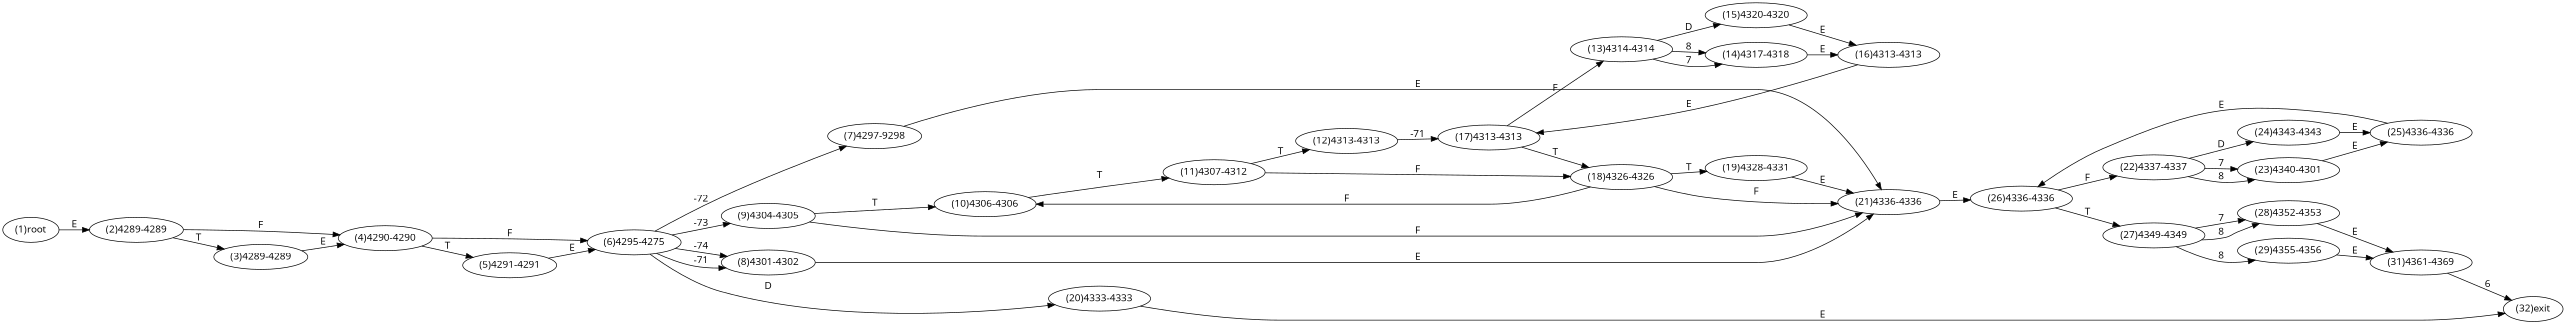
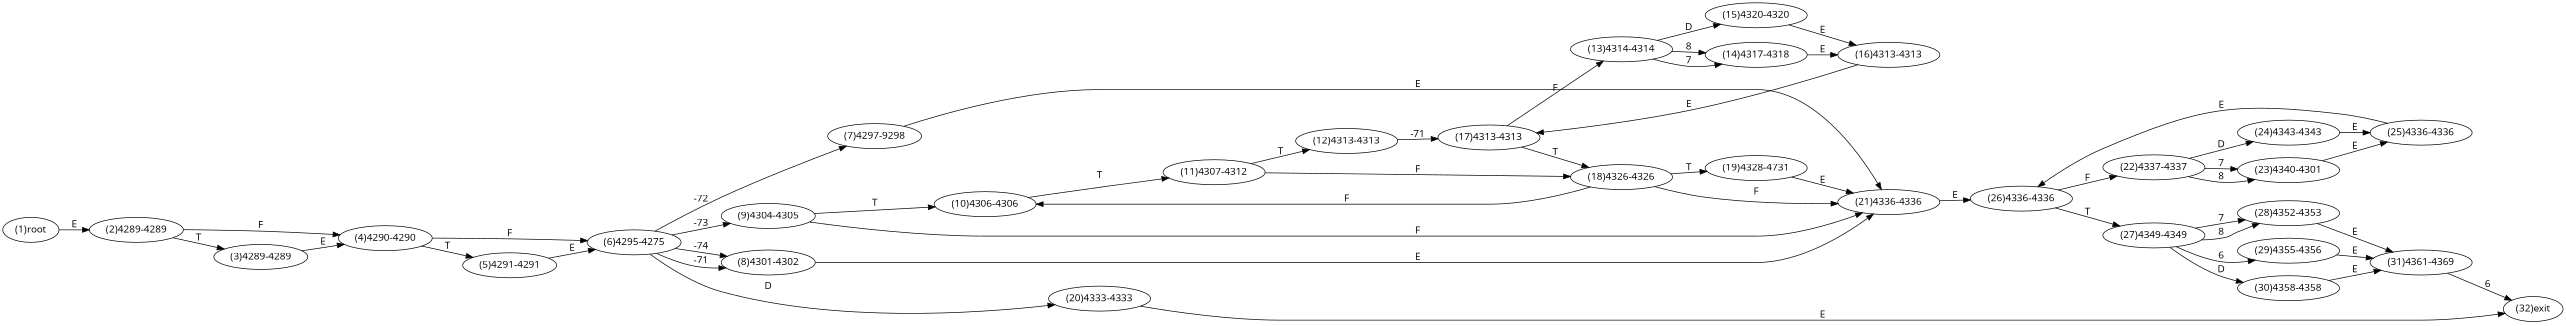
  digraph {
    fontname="Open Sans"
    rankdir=LR
    node [fontname="Open Sans"]
    edge [fontname="Open Sans"]
    n1 [label="(1)root"]
    n2 [label="(2)4289-4289"]
    n3 [label="(3)4289-4289"]
    n4 [label="(4)4290-4290"]
    n5 [label="(5)4291-4291"]
    n6 [label="(6)4295-4275"]
    n7 [label="(7)4297-9298"]
    n8 [label="(8)4301-4302"]
    n9 [label="(9)4304-4305"]
    n10 [label="(20)4333-4333"]
    n11 [label="(21)4336-4336"]
    n12 [label="(10)4306-4306"]
    n13 [label="(32)exit"]
    n14 [label="(26)4336-4336"]
    n15 [label="(11)4307-4312"]
    n16 [label="(18)4326-4326"]
    n17 [label="(12)4313-4313"]
-   n18 [label="(19)4328-4331"]
+   n18 [label="(19)4328-4731"]
    n19 [label="(17)4313-4313"]
    n20 [label="(13)4314-4314"]
    n21 [label="(14)4317-4318"]
    n22 [label="(15)4320-4320"]
    n23 [label="(16)4313-4313"]
    n24 [label="(22)4337-4337"]
    n25 [label="(27)4349-4349"]
    n26 [label="(23)4340-4301"]
    n27 [label="(25)4336-4336"]
    n28 [label="(24)4343-4343"]
    n29 [label="(29)4355-4356"]
    n30 [label="(28)4352-4353"]
+   n31 [label="(30)4358-4358"]
    n32 [label="(31)4361-4369"]
    n1 -> n2 [label=E]
    n2 -> n3 [label=T]
    n2 -> n4 [label=F]
    n3 -> n4 [label=E]
    n4 -> n5 [label=T]
    n4 -> n6 [label=F]
    n5 -> n6 [label=E]
    n6 -> n7 [label=-72]
    n6 -> n8 [label=-74]
    n6 -> n8 [label=-71]
    n6 -> n9 [label=-73]
    n6 -> n10 [label=D]
    n7 -> n11 [label=E]
    n8 -> n11 [label=E]
    n9 -> n11 [label=F]
    n9 -> n12 [label=T]
    n10 -> n13 [label=E]
    n11 -> n14 [label=E]
    n12 -> n15 [label=T]
    n14 -> n24 [label=F]
    n14 -> n25 [label=T]
    n15 -> n16 [label=F]
    n15 -> n17 [label=T]
    n16 -> n11 [label=F]
    n16 -> n12 [label=F]
    n16 -> n18 [label=T]
    n17 -> n19 [label=-71]
    n18 -> n11 [label=E]
    n19 -> n16 [label=T]
    n19 -> n20 [label=F]
    n20 -> n21 [label=7]
    n20 -> n21 [label=8]
    n20 -> n22 [label=D]
    n21 -> n23 [label=E]
    n22 -> n23 [label=E]
    n23 -> n19 [label=E]
    n24 -> n26 [label=7]
    n24 -> n26 [label=8]
    n24 -> n28 [label=D]
-   n25 -> n29 [label=8]
+   n25 -> n29 [label=6]
    n25 -> n30 [label=7]
    n25 -> n30 [label=8]
+   n25 -> n31 [label=D]
    n26 -> n27 [label=E]
    n27 -> n14 [label=E]
    n28 -> n27 [label=E]
    n29 -> n32 [label=E]
    n30 -> n32 [label=E]
+   n31 -> n32 [label=E]
    n32 -> n13 [label=6]
  }
